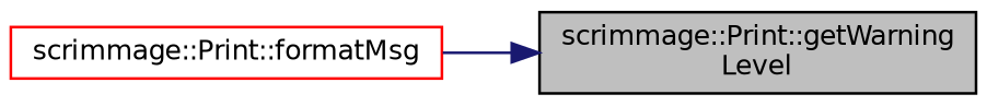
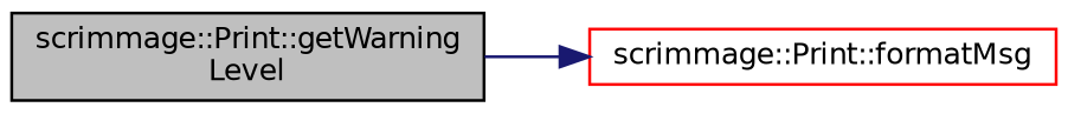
  digraph {
    rankdir=RL
    node [fontname=Helvetica fontsize=10 shape=record style=filled]
    n1 [color=black fillcolor=grey75 fontcolor=black height=0.2 label="scrimmage::Print::getWarning\lLevel" width=0.4]
    n2 [color=red fillcolor=white height=0.2 label="scrimmage::Print::formatMsg" width=0.4]
-   n1 -> n2 [color=midnightblue dir=back fontname=Helvetica fontsize=10 labelfontname=Helvetica labelfontsize=10 style=solid]
+   n2 -> n1 [color=midnightblue dir=back fontname=Helvetica fontsize=10 labelfontname=Helvetica labelfontsize=10 style=solid]
  }
